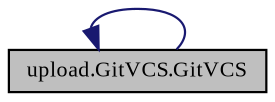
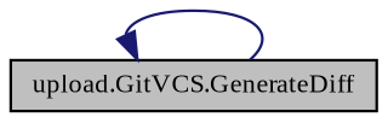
  digraph {
    rankdir=LR
    fontname="Liberation Serif"
-   n1 [color=black fillcolor=grey75 fontcolor=black fontname="Liberation Serif" fontsize=10 height=0.2 label="upload.GitVCS.GitVCS" shape=record style=filled width=0.4]
+   n1 [color=black fillcolor=grey75 fontcolor=black fontname="Liberation Serif" fontsize=10 height=0.2 label="upload.GitVCS.GenerateDiff" shape=record style=filled width=0.4]
    n1 -> n1 [color=midnightblue dir=back fontname="Liberation Serif" fontsize=10 labelfontname=Helvetica labelfontsize=10 style=solid]
  }
